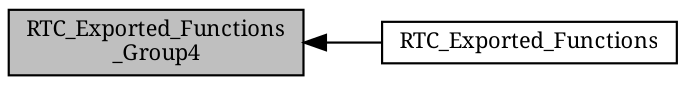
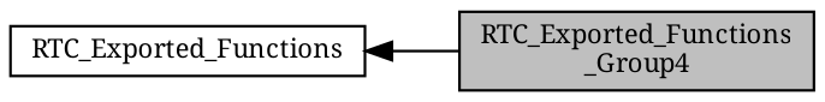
  digraph {
    rankdir=LR
    fontname="Noto Serif"
    node [color=black fontname="Noto Serif" fontsize=10 shape=record style=filled]
    n1 [fillcolor=white height=0.2 label=RTC_Exported_Functions width=0.4]
    n2 [fillcolor=grey75 fontcolor=black height=0.2 label="RTC_Exported_Functions\l_Group4" width=0.4]
-   n2 -> n1 [dir=back fontname="Noto Serif" fontsize=10 labelfontname=Helvetica labelfontsize=10 shape=plaintext style=solid]
+   n1 -> n2 [dir=back fontname="Noto Serif" fontsize=10 labelfontname=Helvetica labelfontsize=10 shape=plaintext style=solid]
  }
